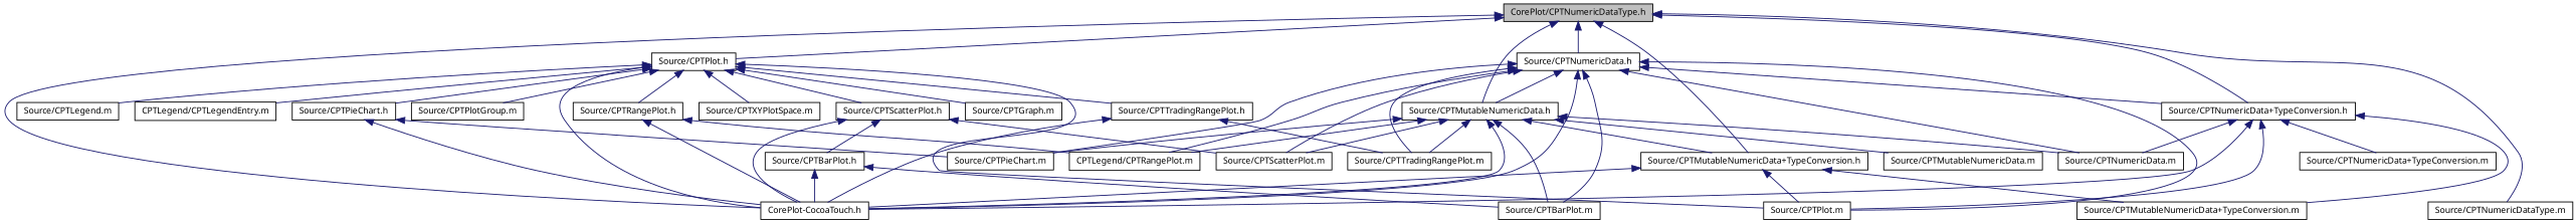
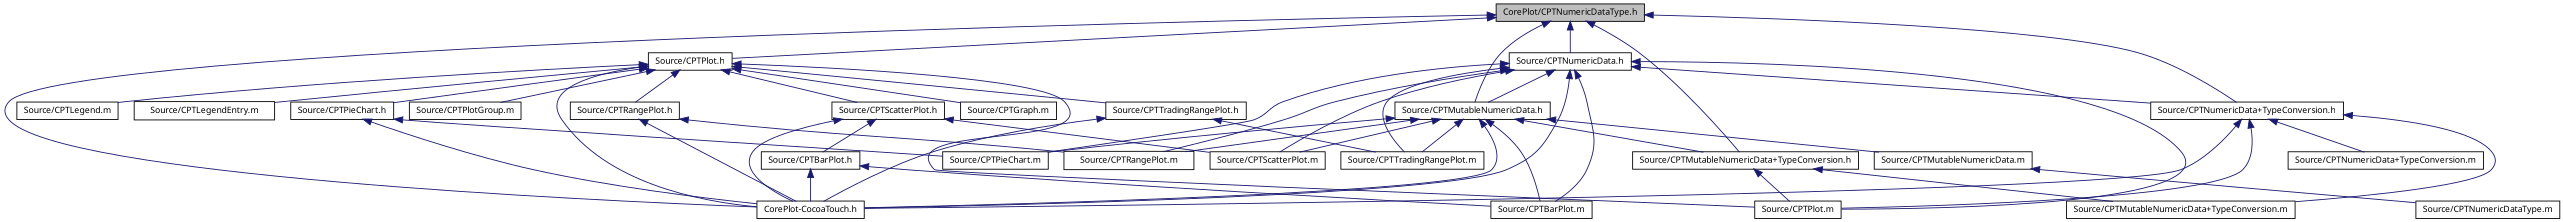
  digraph {
    node [color=black fontname="Lucinda Grande" fontsize=10 shape=record]
    edge [color=midnightblue dir=back fontname="Lucinda Grande" fontsize=10 labelfontname="Lucinda Grande" labelfontsize=10 style=solid]
    n1 [fillcolor=grey75 fontcolor=black height=0.2 label="CorePlot/CPTNumericDataType.h" style=filled width=0.4]
    n2 [height=0.2 label="CorePlot-CocoaTouch.h" width=0.4]
    n3 [height=0.2 label="Source/CPTPlot.h" width=0.4]
    n4 [height=0.2 label="Source/CPTMutableNumericData.h" width=0.4]
    n5 [height=0.2 label="Source/CPTMutableNumericData+TypeConversion.h" width=0.4]
    n6 [height=0.2 label="Source/CPTNumericData+TypeConversion.h" width=0.4]
    n7 [height=0.2 label="Source/CPTNumericData.h" width=0.4]
    n8 [height=0.2 label="Source/CPTNumericDataType.m" width=0.4]
    n9 [height=0.2 label="Source/CPTGraph.m" width=0.4]
    n10 [height=0.2 label="Source/CPTLegend.m" width=0.4]
-   n11 [height=0.2 label="CPTLegend/CPTLegendEntry.m" width=0.4]
+   n11 [height=0.2 label="Source/CPTLegendEntry.m" width=0.4]
    n12 [height=0.2 label="Source/CPTPieChart.h" width=0.4]
    n13 [height=0.2 label="Source/CPTPlot.m" width=0.4]
    n14 [height=0.2 label="Source/CPTPlotGroup.m" width=0.4]
    n15 [height=0.2 label="Source/CPTRangePlot.h" width=0.4]
    n16 [height=0.2 label="Source/CPTScatterPlot.h" width=0.4]
    n17 [height=0.2 label="Source/CPTTradingRangePlot.h" width=0.4]
-   n18 [height=0.2 label="Source/CPTXYPlotSpace.m" width=0.4]
    n19 [height=0.2 label="Source/CPTBarPlot.m" width=0.4]
    n20 [height=0.2 label="Source/CPTPieChart.m" width=0.4]
-   n21 [height=0.2 label="CPTLegend/CPTRangePlot.m" width=0.4]
+   n21 [height=0.2 label="Source/CPTRangePlot.m" width=0.4]
    n22 [height=0.2 label="Source/CPTScatterPlot.m" width=0.4]
    n23 [height=0.2 label="Source/CPTTradingRangePlot.m" width=0.4]
    n24 [height=0.2 label="Source/CPTMutableNumericData.m" width=0.4]
-   n25 [height=0.2 label="Source/CPTNumericData.m" width=0.4]
    n26 [height=0.2 label="Source/CPTMutableNumericData+TypeConversion.m" width=0.4]
    n27 [height=0.2 label="Source/CPTNumericData+TypeConversion.m" width=0.4]
    n28 [height=0.2 label="Source/CPTBarPlot.h" width=0.4]
    n1 -> n2
    n1 -> n3
    n1 -> n4
    n1 -> n5
    n1 -> n6
    n1 -> n7
-   n1 -> n8
+   n24 -> n8
    n3 -> n2
    n3 -> n9
    n3 -> n10
    n3 -> n11
    n3 -> n12
    n3 -> n13
    n3 -> n14
    n3 -> n15
    n3 -> n16
    n3 -> n17
-   n3 -> n18
    n4 -> n2
    n4 -> n5
    n4 -> n19
    n4 -> n20
    n4 -> n21
    n4 -> n22
    n4 -> n23
    n4 -> n24
-   n4 -> n25
-   n5 -> n2
    n5 -> n13
    n5 -> n26
    n6 -> n2
    n6 -> n13
-   n6 -> n25
    n6 -> n26
    n6 -> n27
    n7 -> n2
    n7 -> n4
    n7 -> n6
    n7 -> n13
    n7 -> n19
    n7 -> n20
    n7 -> n21
    n7 -> n22
    n7 -> n23
-   n7 -> n25
    n12 -> n2
    n12 -> n20
    n15 -> n2
    n15 -> n21
    n16 -> n2
    n16 -> n22
    n16 -> n28
    n17 -> n2
    n17 -> n23
    n28 -> n2
    n28 -> n19
  }
